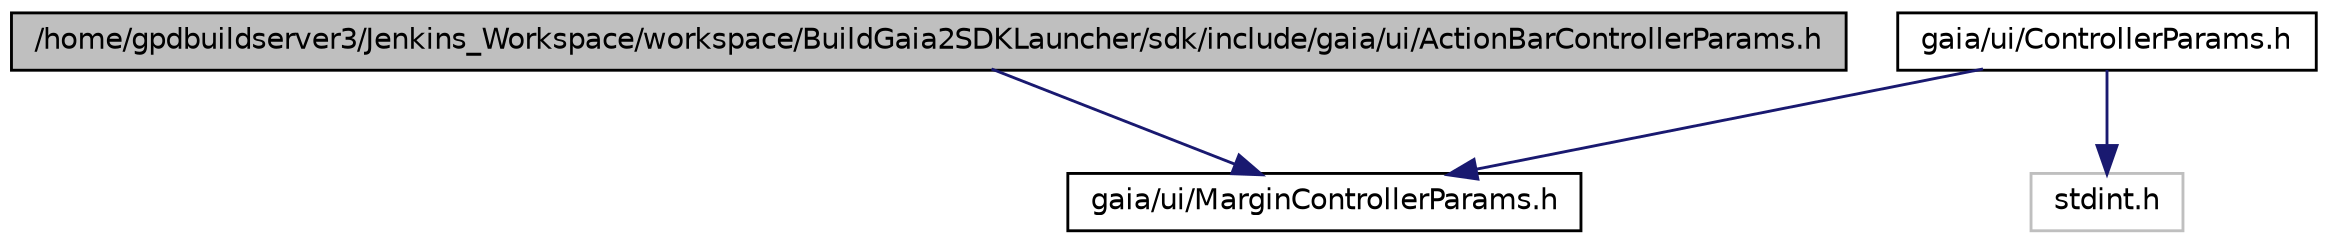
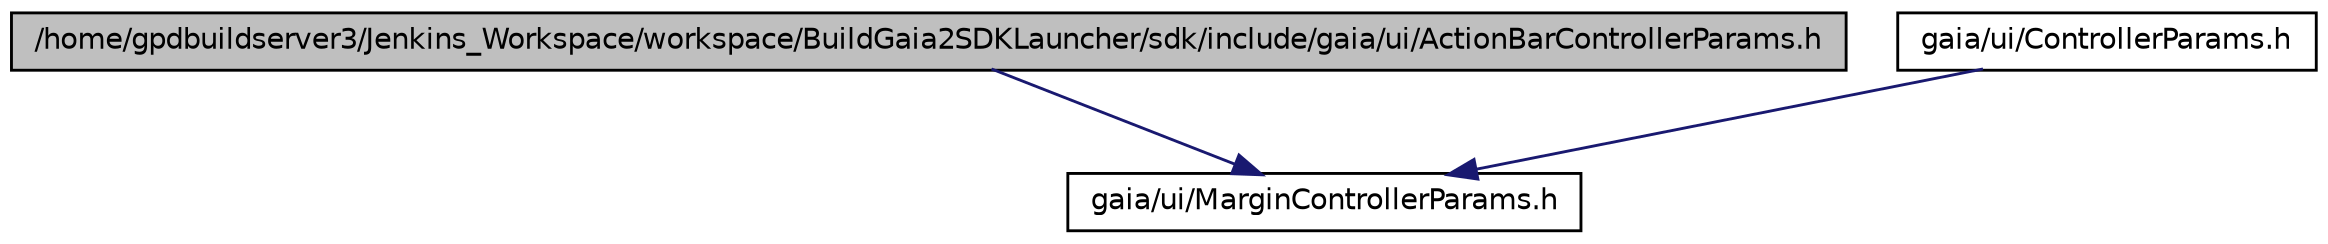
  digraph {
    node [color=black fillcolor=white fontname=Helvetica fontsize=10 shape=record style=filled]
    edge [color=midnightblue fontname=Helvetica fontsize=10 labelfontname=Helvetica labelfontsize=10 style=solid]
    n1 [fillcolor=grey75 fontcolor=black height=0.2 label="/home/gpdbuildserver3/Jenkins_Workspace/workspace/BuildGaia2SDKLauncher/sdk/include/gaia/ui/ActionBarControllerParams.h" width=0.4]
    n2 [height=0.2 label="gaia/ui/MarginControllerParams.h" width=0.4]
    n3 [height=0.2 label="gaia/ui/ControllerParams.h" width=0.4]
-   n4 [color=grey75 height=0.2 label="stdint.h" width=0.4]
    n1 -> n2
    n3 -> n2
-   n3 -> n4
  }
